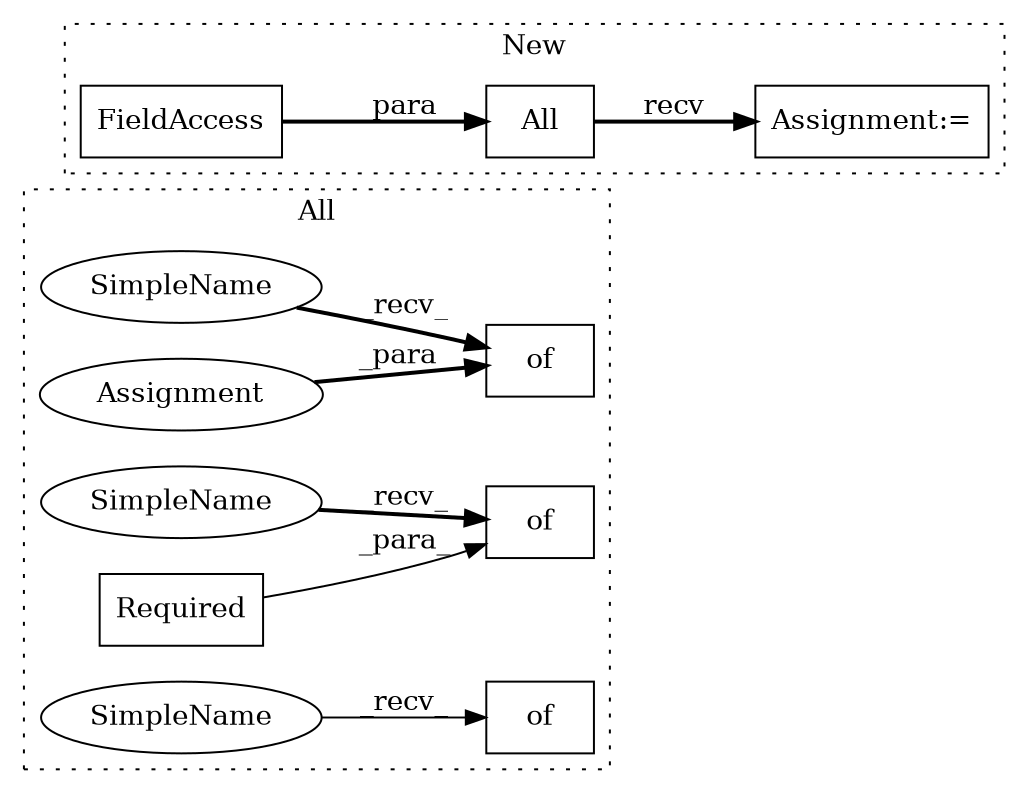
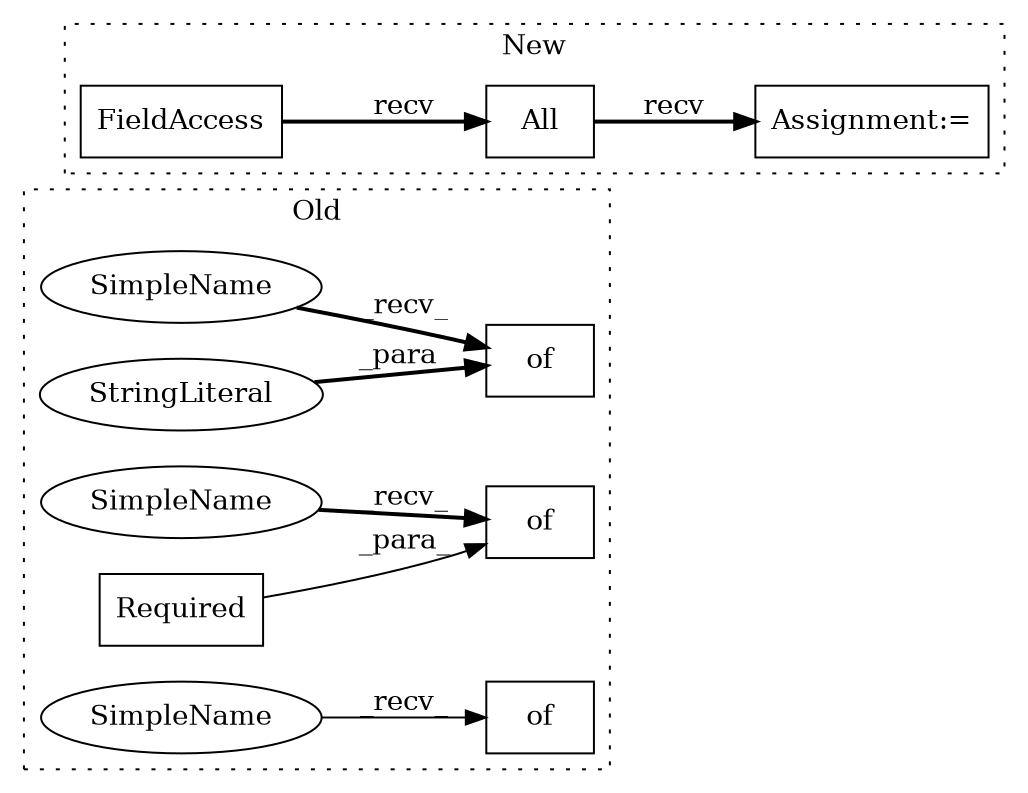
  digraph {
    rankdir=LR
    node [a=32 l="3,1" shape=box]
    edge [style=bold]
    n1 [l="9,1" label=Required s="1126,1146"]
    n2 [label=of s="1112,1276"]
    n3 [label=of s="1939,1971"]
-   n4 [a=45 l=8 label=Assignment s=1942 shape=ellipse]
+   n4 [a=45 l=8 label=StringLiteral s=1942 shape=ellipse]
    n5 [label=of s="1879,1914"]
    n6 [a=42 l=3 label=SimpleName s=1935 shape=ellipse]
    n7 [a=42 l=3 label=SimpleName s=1875 shape=ellipse]
    n8 [a=42 l=3 label=SimpleName s=1108 shape=ellipse]
    n9 [l="4,1" label=All s="1836,1911"]
    n10 [a=22 l=13 label=FieldAccess s=1840]
    n11 [a=7 l=1 label="Assignment:=" s=1727]
    subgraph cluster_1 {
-     label=All
+     label=Old
      style=dotted
      n1
      n2
      n3
      n4
      n5
      n6
      n7
      n8
    }
    subgraph cluster_2 {
      label=New
      style=dotted
      n9
      n10
      n11
    }
    n1 -> n2 [label=_para_ style=solid]
    n4 -> n3 [label=_para_]
    n6 -> n3 [label=_recv_]
    n7 -> n5 [label=_recv_ style=solid]
    n8 -> n2 [label=_recv_]
    n9 -> n11 [label=_recv_]
-   n10 -> n9 [label=_para_]
+   n10 -> n9 [label=_recv_]
  }
